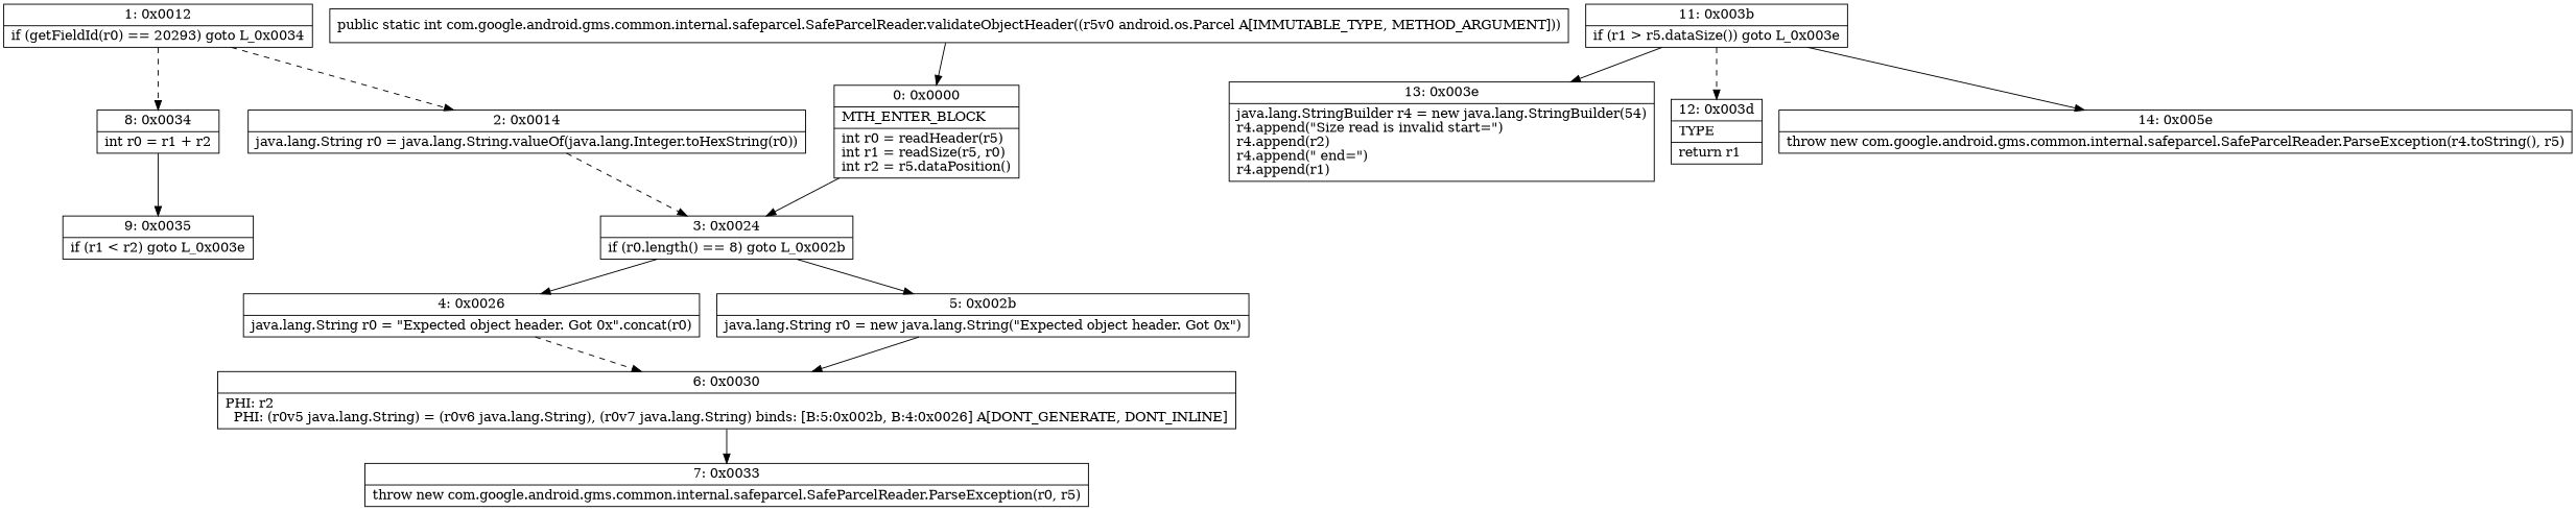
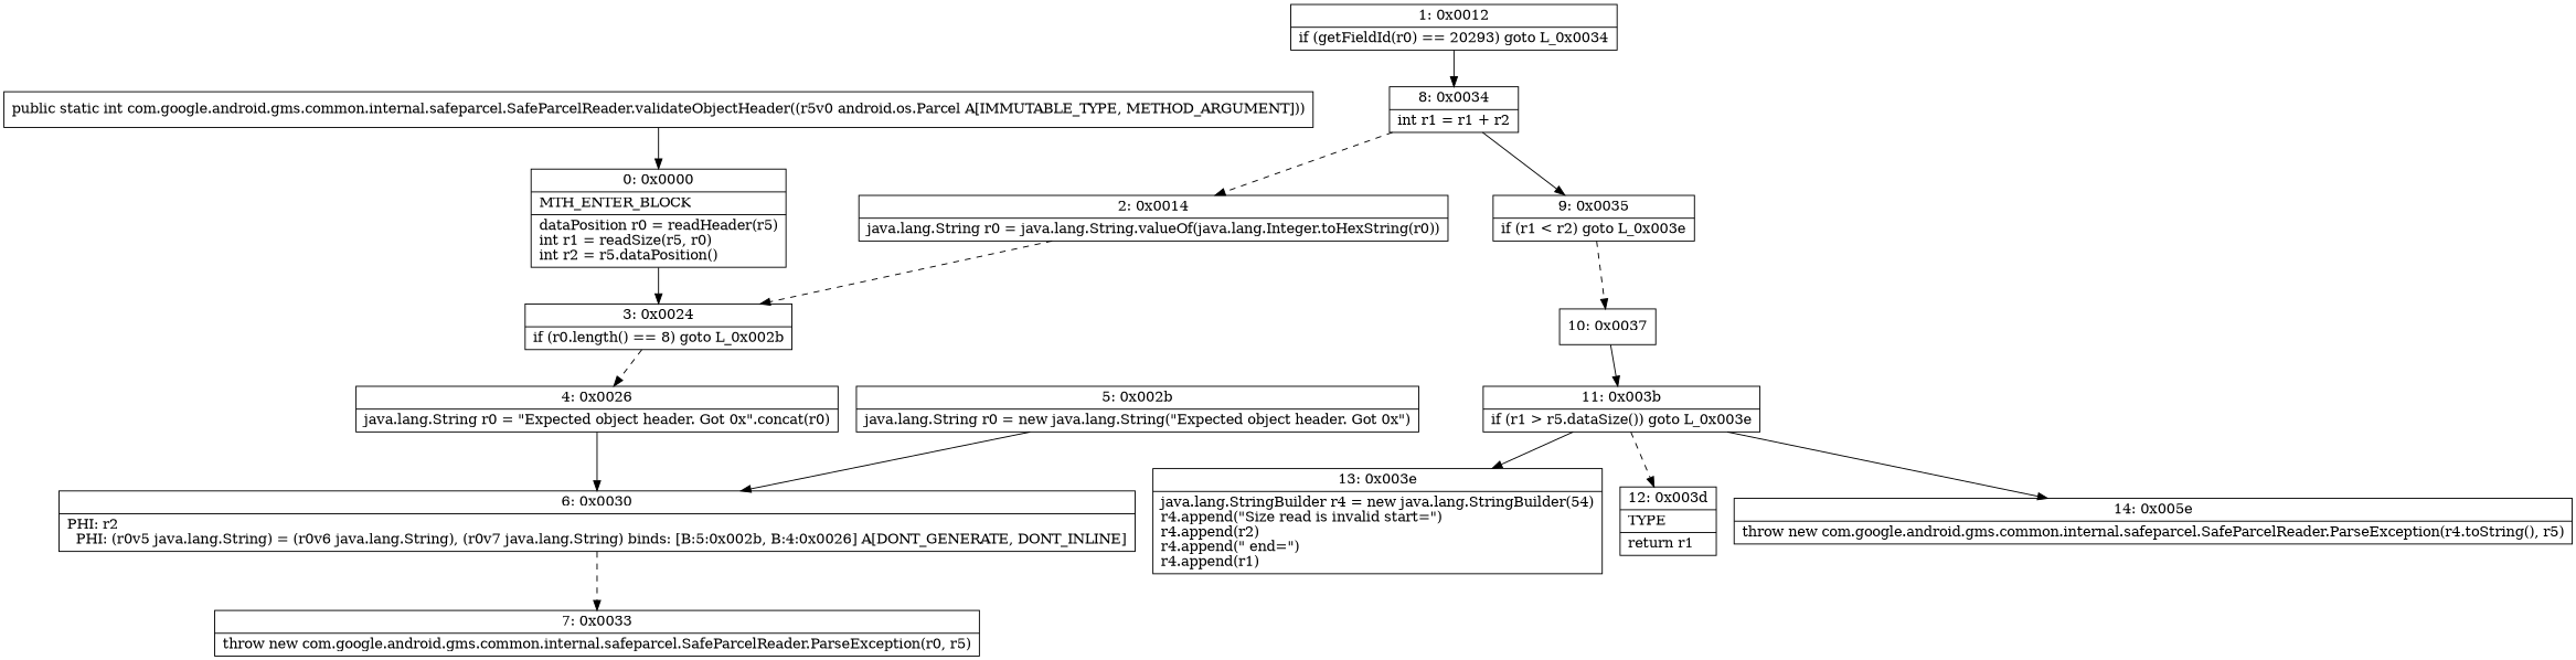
  digraph {
    node [shape=record]
-   n1 [label="{0\:\ 0x0000|MTH_ENTER_BLOCK\l|int r0 = readHeader(r5)\lint r1 = readSize(r5, r0)\lint r2 = r5.dataPosition()\l}"]
+   n1 [label="{0\:\ 0x0000|MTH_ENTER_BLOCK\l|dataPosition r0 = readHeader(r5)\lint r1 = readSize(r5, r0)\lint r2 = r5.dataPosition()\l}"]
    n2 [label="{3\:\ 0x0024|if (r0.length() == 8) goto L_0x002b\l}"]
    n3 [label="{1\:\ 0x0012|if (getFieldId(r0) == 20293) goto L_0x0034\l}"]
    n4 [label="{2\:\ 0x0014|java.lang.String r0 = java.lang.String.valueOf(java.lang.Integer.toHexString(r0))\l}"]
-   n5 [label="{8\:\ 0x0034|int r0 = r1 + r2\l}"]
+   n5 [label="{8\:\ 0x0034|int r1 = r1 + r2\l}"]
    n6 [label="{9\:\ 0x0035|if (r1 \< r2) goto L_0x003e\l}"]
    n7 [label="{4\:\ 0x0026|java.lang.String r0 = \"Expected object header. Got 0x\".concat(r0)\l}"]
    n8 [label="{5\:\ 0x002b|java.lang.String r0 = new java.lang.String(\"Expected object header. Got 0x\")\l}"]
    n9 [label="{6\:\ 0x0030|PHI: r2 \l  PHI: (r0v5 java.lang.String) = (r0v6 java.lang.String), (r0v7 java.lang.String) binds: [B:5:0x002b, B:4:0x0026] A[DONT_GENERATE, DONT_INLINE]\l}"]
    n10 [label="{7\:\ 0x0033|throw new com.google.android.gms.common.internal.safeparcel.SafeParcelReader.ParseException(r0, r5)\l}"]
+   n11 [label="{10\:\ 0x0037}"]
    n12 [label="{11\:\ 0x003b|if (r1 \> r5.dataSize()) goto L_0x003e\l}"]
    n13 [label="{13\:\ 0x003e|java.lang.StringBuilder r4 = new java.lang.StringBuilder(54)\lr4.append(\"Size read is invalid start=\")\lr4.append(r2)\lr4.append(\" end=\")\lr4.append(r1)\l}"]
    n14 [label="{12\:\ 0x003d|TYPE\l|return r1\l}"]
    n15 [label="{14\:\ 0x005e|throw new com.google.android.gms.common.internal.safeparcel.SafeParcelReader.ParseException(r4.toString(), r5)\l}"]
    n16 [label="{public static int com.google.android.gms.common.internal.safeparcel.SafeParcelReader.validateObjectHeader((r5v0 android.os.Parcel A[IMMUTABLE_TYPE, METHOD_ARGUMENT])) }"]
    n1 -> n2
-   n2 -> n7 [style=solid]
-   n2 -> n8
-   n3 -> n4 [style=dashed]
-   n3 -> n5 [style=dashed]
+   n2 -> n7 [style=dashed]
+   n5 -> n4 [style=dashed]
+   n3 -> n5
    n4 -> n2 [style=dashed]
    n5 -> n6
-   n7 -> n9 [style=dashed]
+   n6 -> n11 [style=dashed]
+   n7 -> n9
    n8 -> n9
-   n9 -> n10
+   n9 -> n10 [style=dashed]
+   n11 -> n12
    n12 -> n13
    n12 -> n14 [style=dashed]
    n12 -> n15
    n16 -> n1
  }
